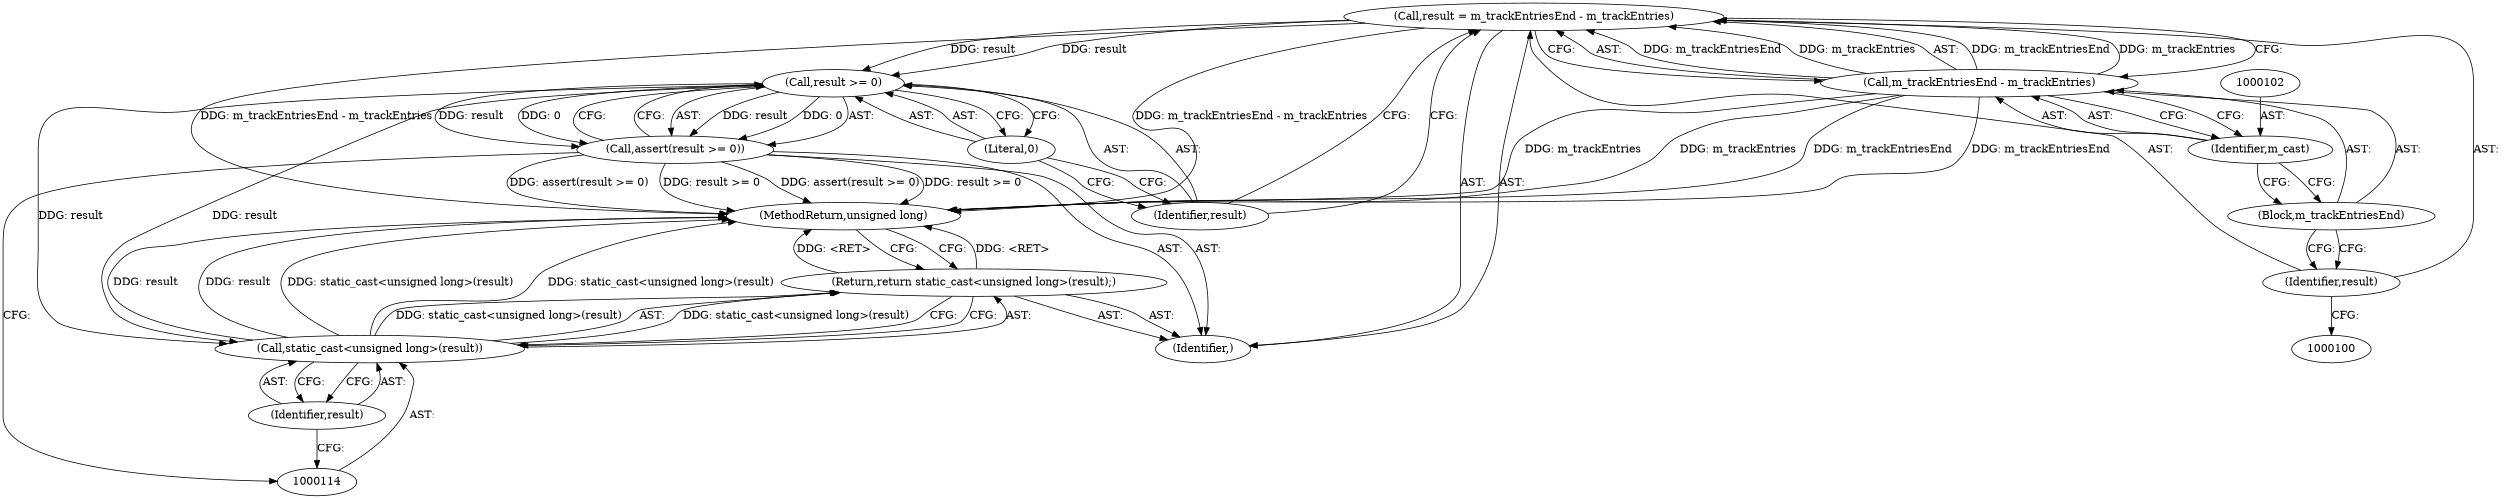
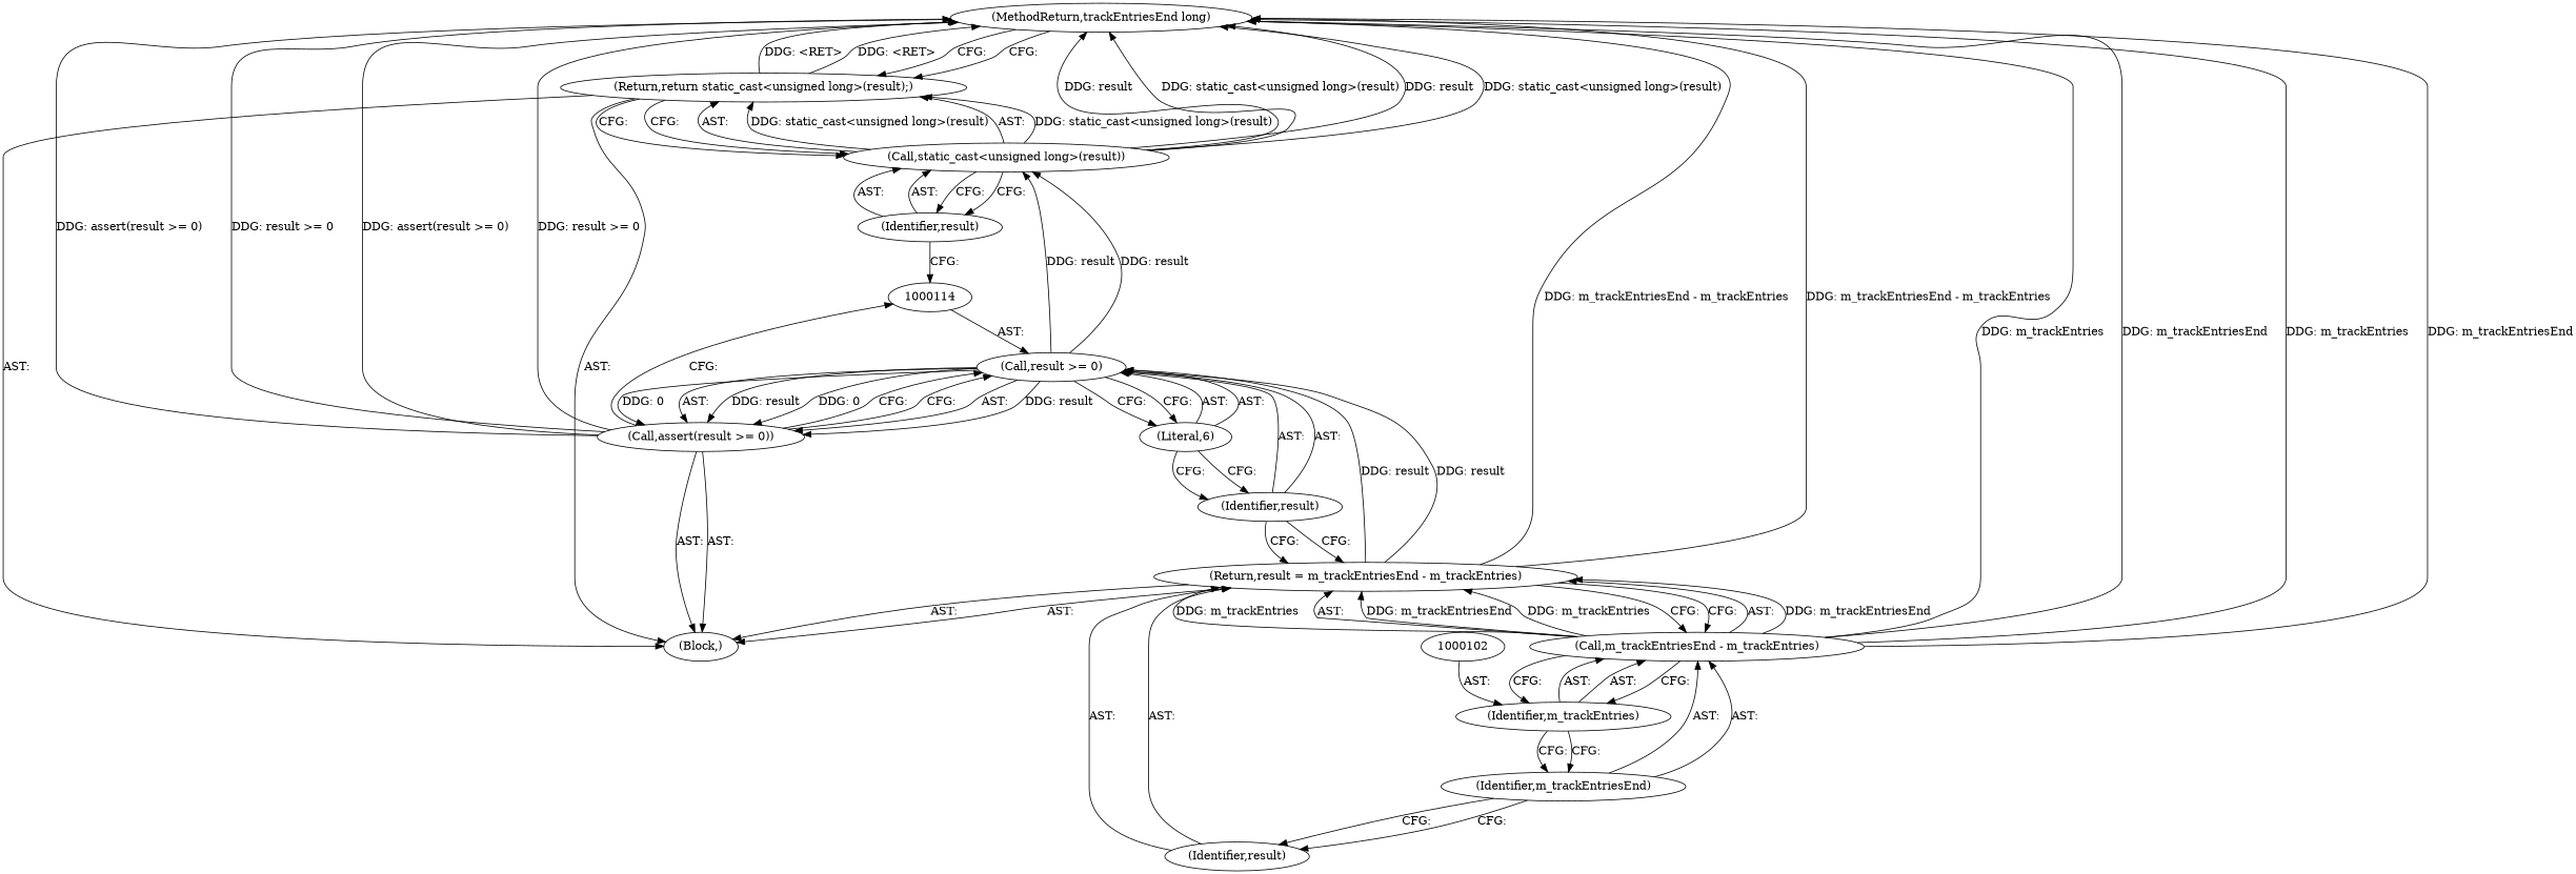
  digraph {
-   n1 [label="(MethodReturn,unsigned long)"]
+   n1 [label="(MethodReturn,trackEntriesEnd long)"]
    n2 [label="(Return,return static_cast<unsigned long>(result);)"]
-   n3 [label="(Identifier,)"]
+   n3 [label="(Block,)"]
    n4 [label="(Call,static_cast<unsigned long>(result))"]
-   n5 [label="(Call,result = m_trackEntriesEnd - m_trackEntries)"]
+   n5 [label="(Return,result = m_trackEntriesEnd - m_trackEntries)"]
    n6 [label="(Call,m_trackEntriesEnd - m_trackEntries)"]
    n7 [label="(Call,result >= 0)"]
-   n8 [label="(Identifier,m_cast)"]
-   n9 [label="(Literal,0)"]
+   n8 [label="(Identifier,m_trackEntries)"]
+   n9 [label="(Literal,6)"]
    n10 [label="(Call,assert(result >= 0))"]
    n11 [label="(Identifier,result)"]
-   1000100
-   n13 [label="(Block,m_trackEntriesEnd)"]
+   n13 [label="(Identifier,m_trackEntriesEnd)"]
    n14 [label="(Identifier,result)"]
    1000114
    n16 [label="(Identifier,result)"]
    1000102
    n1 -> n2 [label="CFG: "]
    n1 -> n2 [label="CFG: "]
    n2 -> n1 [label="DDG: <RET>"]
    n2 -> n1 [label="DDG: <RET>"]
    n2 -> n3 [label="AST: "]
    n2 -> n3 [label="AST: "]
    n2 -> n4 [label="CFG: "]
    n2 -> n4 [label="CFG: "]
    n4 -> n1 [label="DDG: result"]
    n4 -> n1 [label="DDG: static_cast<unsigned long>(result)"]
    n4 -> n1 [label="DDG: result"]
    n4 -> n1 [label="DDG: static_cast<unsigned long>(result)"]
    n4 -> n2 [label="AST: "]
    n4 -> n2 [label="DDG: static_cast<unsigned long>(result)"]
    n4 -> n2 [label="AST: "]
    n4 -> n2 [label="DDG: static_cast<unsigned long>(result)"]
    n4 -> n16 [label="CFG: "]
    n4 -> n16 [label="CFG: "]
    n5 -> n1 [label="DDG: m_trackEntriesEnd - m_trackEntries"]
    n5 -> n1 [label="DDG: m_trackEntriesEnd - m_trackEntries"]
    n5 -> n3 [label="AST: "]
    n5 -> n3 [label="AST: "]
    n5 -> n6 [label="CFG: "]
    n5 -> n6 [label="CFG: "]
    n5 -> n7 [label="DDG: result"]
    n5 -> n7 [label="DDG: result"]
    n6 -> n1 [label="DDG: m_trackEntries"]
    n6 -> n1 [label="DDG: m_trackEntriesEnd"]
    n6 -> n1 [label="DDG: m_trackEntries"]
    n6 -> n1 [label="DDG: m_trackEntriesEnd"]
    n6 -> n5 [label="AST: "]
    n6 -> n5 [label="DDG: m_trackEntriesEnd"]
    n6 -> n5 [label="DDG: m_trackEntries"]
    n6 -> n5 [label="AST: "]
    n6 -> n5 [label="DDG: m_trackEntriesEnd"]
    n6 -> n5 [label="DDG: m_trackEntries"]
    n6 -> n8 [label="CFG: "]
    n6 -> n8 [label="CFG: "]
    n7 -> n4 [label="DDG: result"]
    n7 -> n4 [label="DDG: result"]
    n7 -> n9 [label="CFG: "]
    n7 -> n9 [label="CFG: "]
    n7 -> n10 [label="AST: "]
    n7 -> n10 [label="DDG: result"]
    n7 -> n10 [label="DDG: 0"]
    n7 -> n10 [label="AST: "]
    n7 -> n10 [label="DDG: result"]
    n7 -> n10 [label="DDG: 0"]
    n8 -> n6 [label="AST: "]
    n8 -> n6 [label="AST: "]
    n8 -> n13 [label="CFG: "]
    n8 -> n13 [label="CFG: "]
    n9 -> n7 [label="AST: "]
    n9 -> n7 [label="AST: "]
    n9 -> n14 [label="CFG: "]
    n9 -> n14 [label="CFG: "]
    n10 -> n1 [label="DDG: assert(result >= 0)"]
    n10 -> n1 [label="DDG: result >= 0"]
    n10 -> n1 [label="DDG: assert(result >= 0)"]
    n10 -> n1 [label="DDG: result >= 0"]
    n10 -> n3 [label="AST: "]
    n10 -> n3 [label="AST: "]
    n10 -> n7 [label="CFG: "]
    n10 -> n7 [label="CFG: "]
    n10 -> 1000114 [label="CFG: "]
    n11 -> n5 [label="AST: "]
    n11 -> n5 [label="AST: "]
-   n11 -> 1000100 [label="CFG: "]
    n13 -> n6 [label="AST: "]
    n13 -> n6 [label="AST: "]
    n13 -> n11 [label="CFG: "]
    n13 -> n11 [label="CFG: "]
    n14 -> n5 [label="CFG: "]
    n14 -> n5 [label="CFG: "]
    n14 -> n7 [label="AST: "]
    n14 -> n7 [label="AST: "]
-   1000114 -> n4 [label="AST: "]
+   1000114 -> n7 [label="AST: "]
    n16 -> n4 [label="AST: "]
    n16 -> n4 [label="AST: "]
    n16 -> 1000114 [label="CFG: "]
    1000102 -> n8 [label="AST: "]
  }
